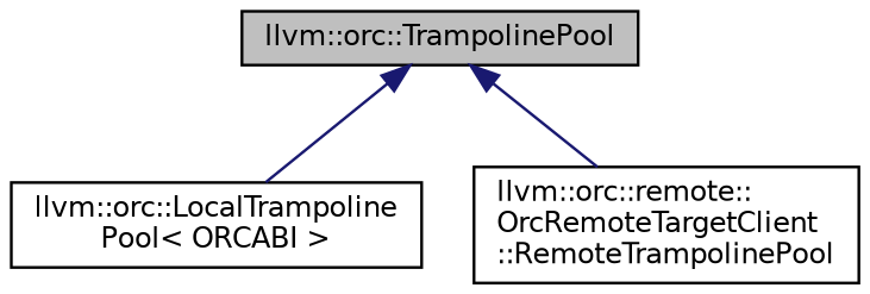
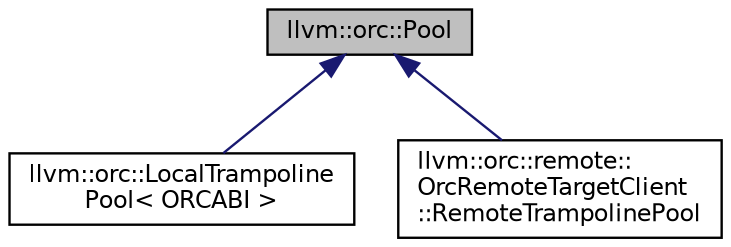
  digraph {
    rankdir=TB
    node [color=black fontname=Helvetica fontsize=10 shape=box]
    edge [color=midnightblue dir=back fontname=Helvetica fontsize=10 labelfontname=Helvetica labelfontsize=10 style=solid]
-   n1 [fillcolor=grey75 fontcolor=black height=0.2 label="llvm::orc::TrampolinePool" style=filled width=0.4]
+   n1 [fillcolor=grey75 fontcolor=black height=0.2 label="llvm::orc::Pool" style=filled width=0.4]
    n2 [height=0.2 label="llvm::orc::LocalTrampoline\lPool\< ORCABI \>" width=0.4]
    n3 [height=0.2 label="llvm::orc::remote::\lOrcRemoteTargetClient\l::RemoteTrampolinePool" width=0.4]
    n1 -> n2
    n1 -> n3
  }
